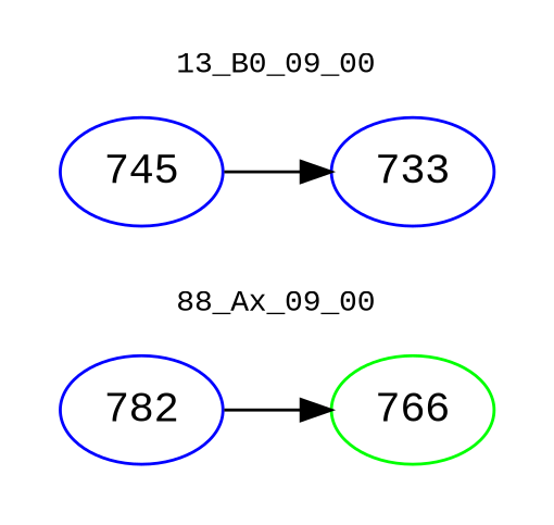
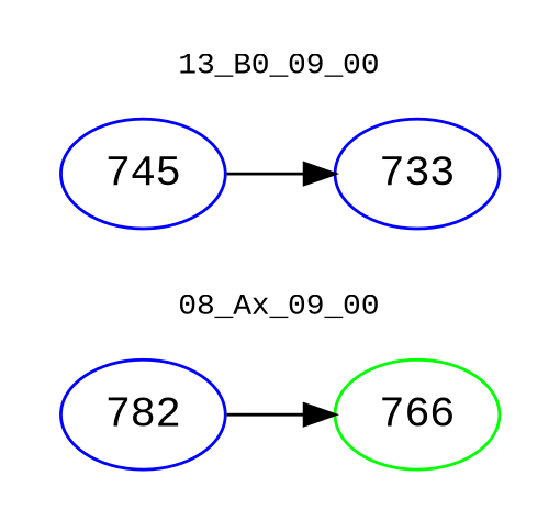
  digraph {
    fontname="Liberation Mono"
    rankdir=LR
    node [color=blue fontname="Liberation Mono"]
    edge [color=black fontname="Liberation Mono"]
    n1 [label=782]
    n2 [color=green label=766]
    n3 [label=745]
    n4 [label=733]
    subgraph cluster_1 {
      color=white
      fontsize=10
-     label="88_Ax_09_00"
+     label="08_Ax_09_00"
      n1
      n2
    }
    subgraph cluster_2 {
      color=white
      fontsize=10
      label="13_B0_09_00"
      n3
      n4
    }
    n1 -> n2
    n3 -> n4
  }
